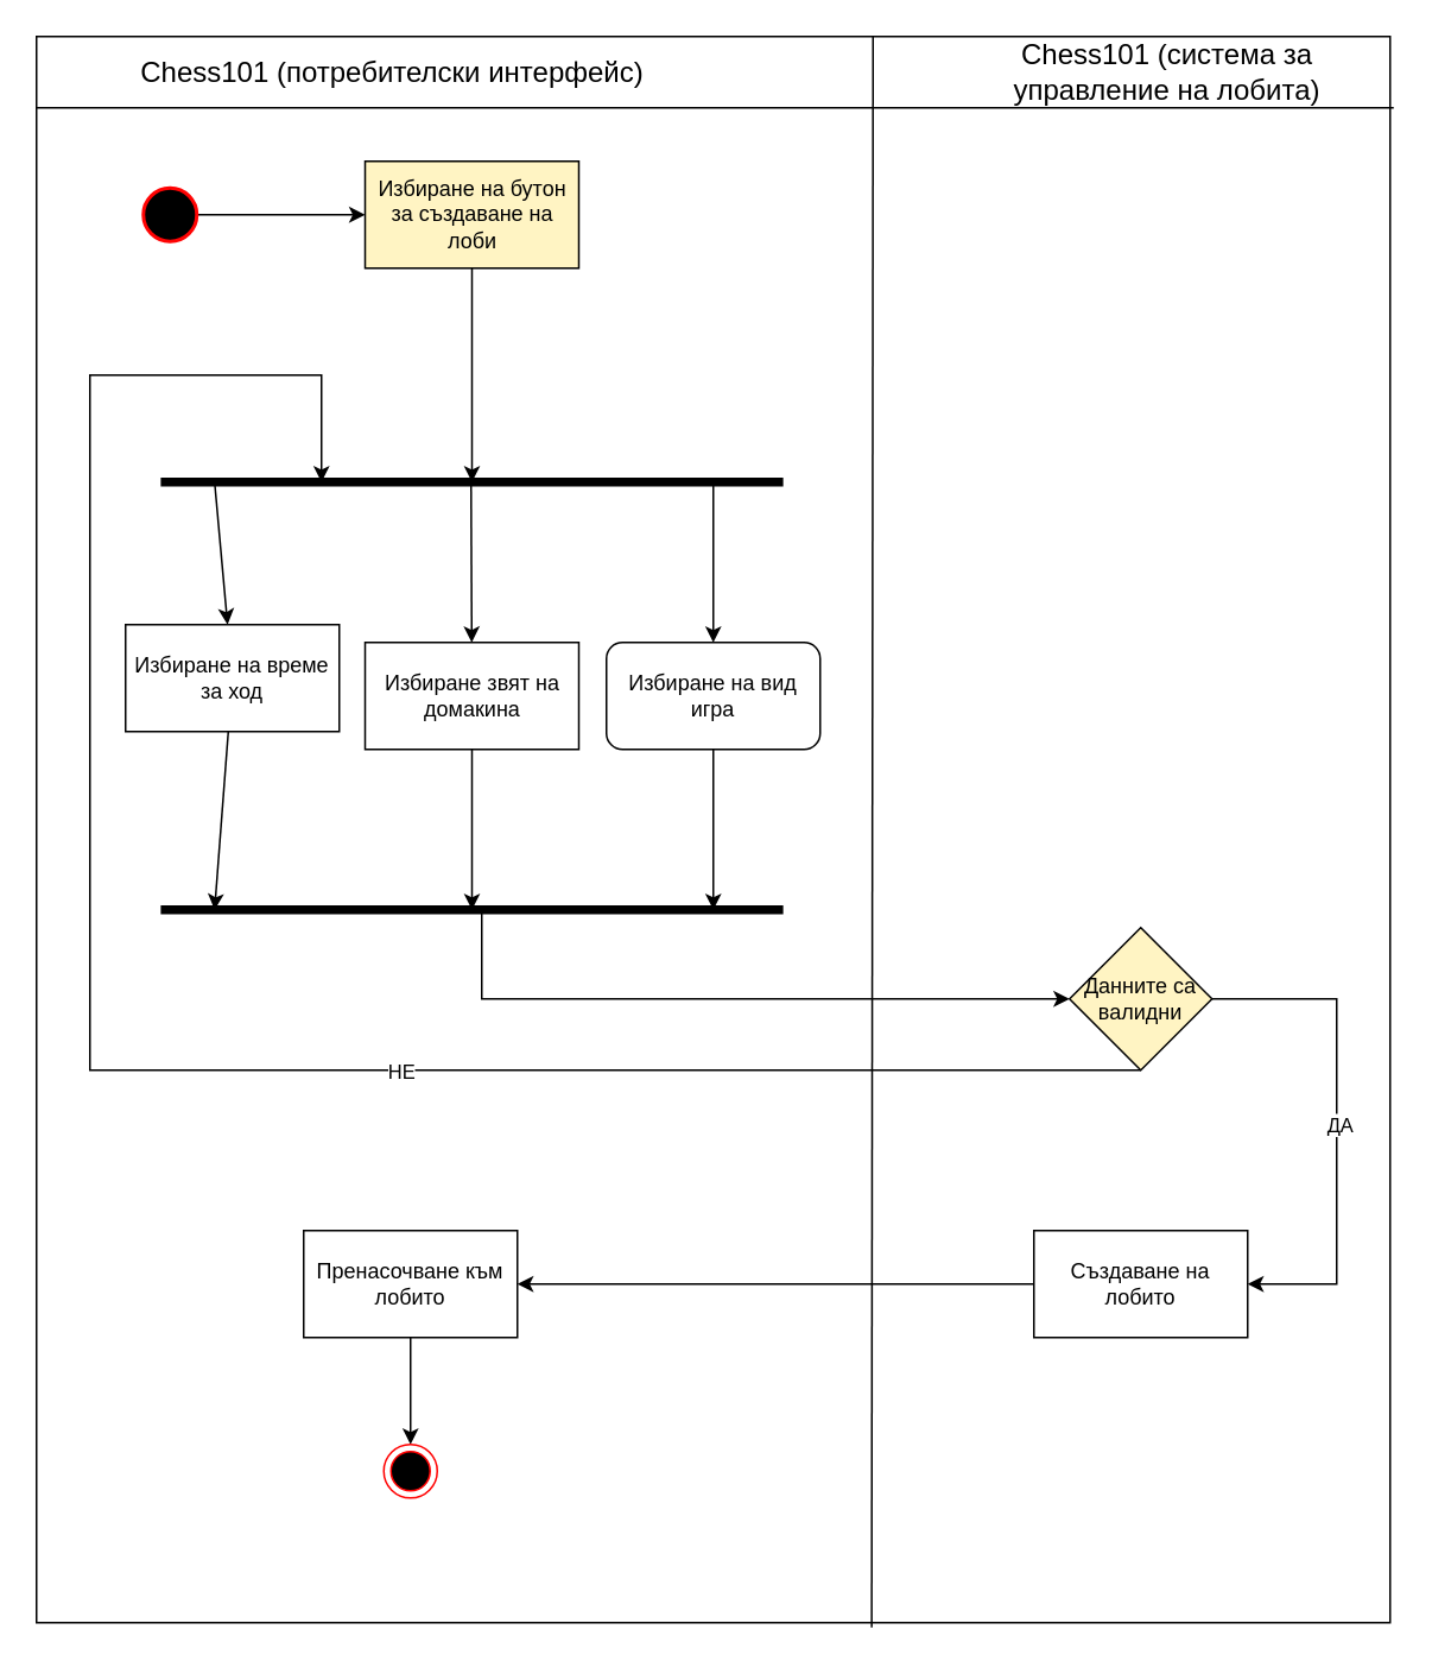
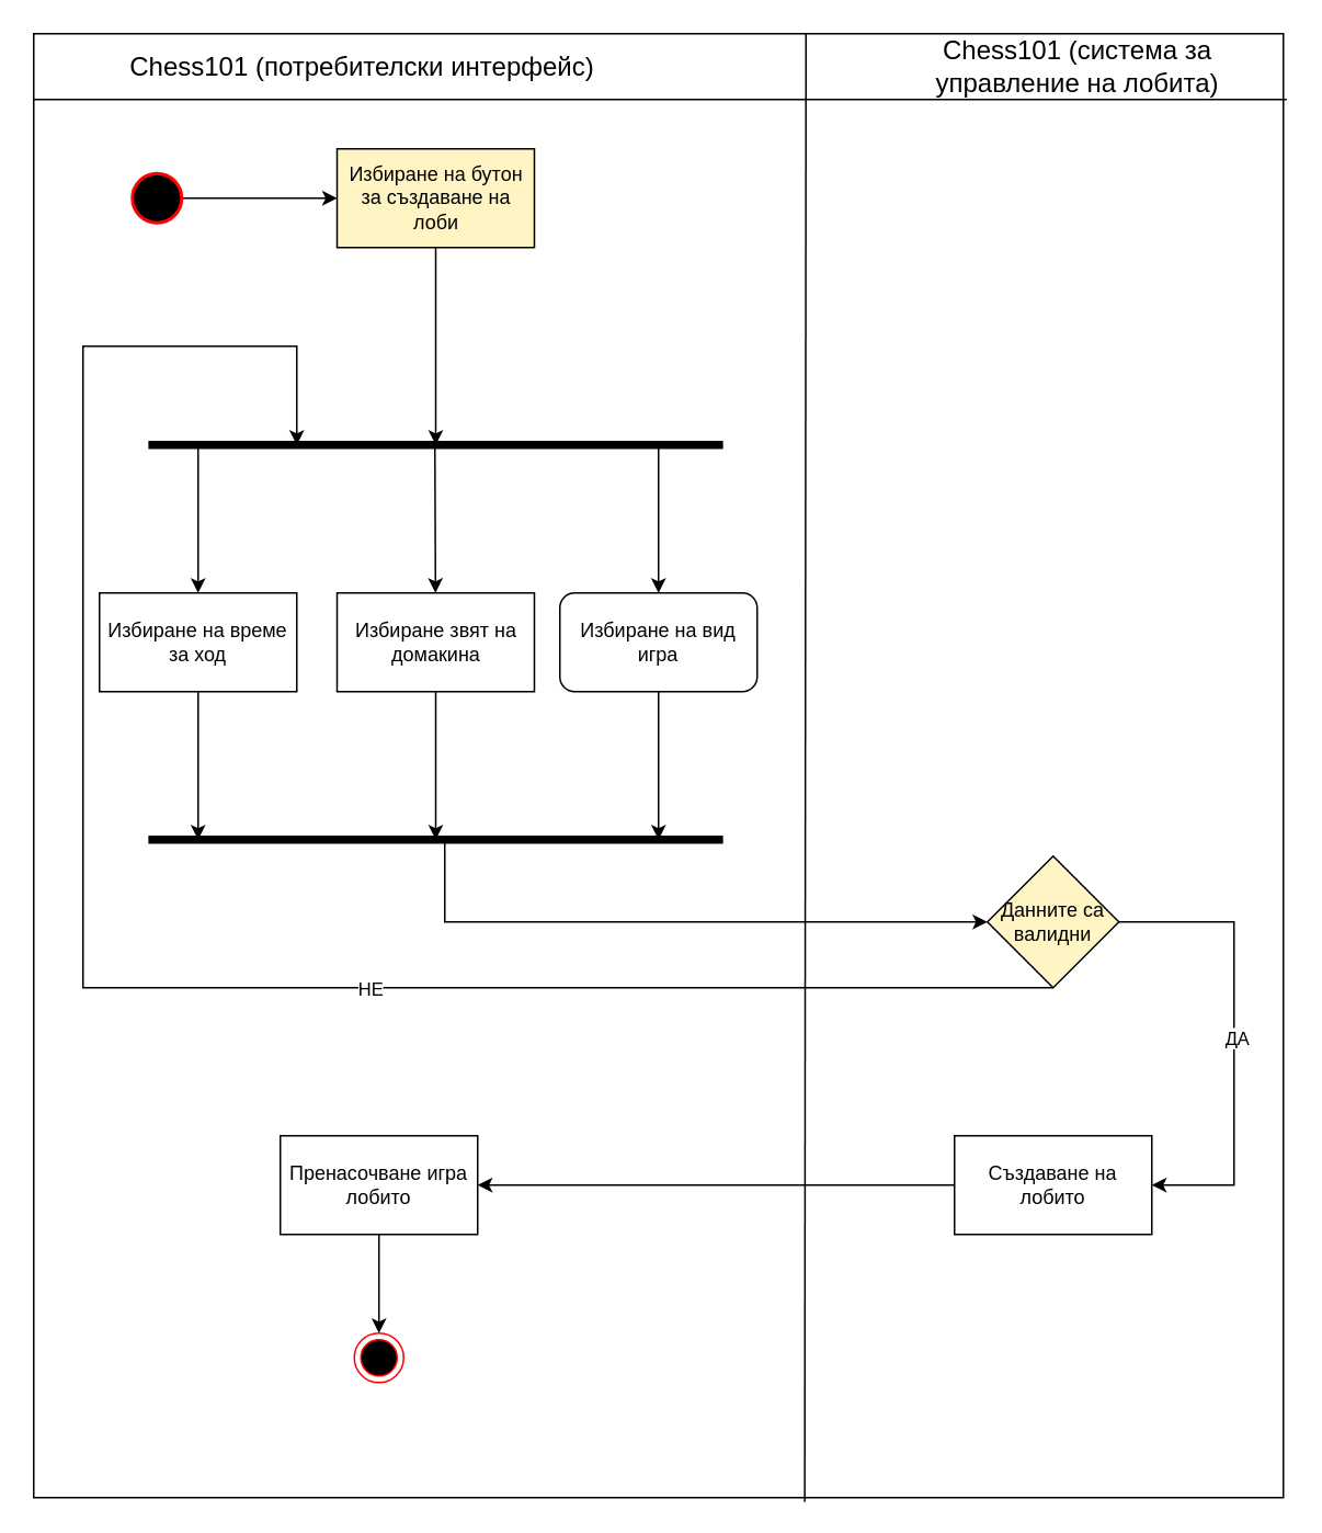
  <mxCell id="0" />
  <mxCell id="1" parent="0" />
  <mxCell id="2" value="" style="rounded=0;whiteSpace=wrap;html=1;" vertex="1" parent="1"><mxGeometry x="20" y="20" width="760" height="890" as="geometry" /></mxCell>
  <mxCell id="3" value="" style="endArrow=none;html=1;" edge="1" parent="1"><mxGeometry width="50" height="50" relative="1" as="geometry"><mxPoint x="20" y="60" as="sourcePoint" /><mxPoint x="782" y="60" as="targetPoint" /></mxGeometry></mxCell>
  <mxCell id="4" value="" style="endArrow=none;html=1;entryX=0.618;entryY=0;entryDx=0;entryDy=0;entryPerimeter=0;exitX=0.617;exitY=1.003;exitDx=0;exitDy=0;exitPerimeter=0;" edge="1" parent="1" source="2" target="2"><mxGeometry width="50" height="50" relative="1" as="geometry"><mxPoint x="490" y="784" as="sourcePoint" /><mxPoint x="410" y="20" as="targetPoint" /><Array as="points" /></mxGeometry></mxCell>
  <mxCell id="5" value="&lt;font style=&quot;font-size: 16px&quot;&gt;Chess101 (потребителски интерфейс)&lt;/font&gt;" style="text;html=1;strokeColor=none;fillColor=none;align=center;verticalAlign=middle;whiteSpace=wrap;rounded=0;" vertex="1" parent="1"><mxGeometry x="70" y="20" width="300" height="40" as="geometry" /></mxCell>
  <mxCell id="6" value="&lt;font style=&quot;font-size: 16px&quot;&gt;Chess101 (система за управление на лобита)&lt;/font&gt;" style="text;html=1;strokeColor=none;fillColor=none;align=center;verticalAlign=middle;whiteSpace=wrap;rounded=0;" vertex="1" parent="1"><mxGeometry x="540" y="20" width="230" height="40" as="geometry" /></mxCell>
  <mxCell id="7" style="edgeStyle=none;rounded=0;orthogonalLoop=1;jettySize=auto;html=1;entryX=0;entryY=0.5;entryDx=0;entryDy=0;" edge="1" parent="1" target="30"><mxGeometry relative="1" as="geometry"><mxPoint x="109" y="120" as="sourcePoint" /></mxGeometry></mxCell>
  <mxCell id="8" style="edgeStyle=none;rounded=0;orthogonalLoop=1;jettySize=auto;html=1;strokeColor=#000000;strokeWidth=1;" edge="1" parent="1" source="30"><mxGeometry relative="1" as="geometry"><mxPoint x="264.5" y="270" as="targetPoint" /><mxPoint x="264.5" y="240" as="sourcePoint" /></mxGeometry></mxCell>
  <mxCell id="9" value="" style="endArrow=none;html=1;strokeColor=#000000;strokeWidth=5;" edge="1" parent="1"><mxGeometry width="50" height="50" relative="1" as="geometry"><mxPoint x="89.75" y="270" as="sourcePoint" /><mxPoint x="439.25" y="270" as="targetPoint" /></mxGeometry></mxCell>
  <mxCell id="10" style="edgeStyle=none;rounded=0;orthogonalLoop=1;jettySize=auto;html=1;strokeColor=#000000;strokeWidth=1;" edge="1" parent="1" target="12"><mxGeometry relative="1" as="geometry"><mxPoint x="264" y="270" as="sourcePoint" /></mxGeometry></mxCell>
  <mxCell id="11" style="edgeStyle=none;rounded=0;orthogonalLoop=1;jettySize=auto;html=1;strokeColor=#000000;strokeWidth=1;" edge="1" parent="1" source="12"><mxGeometry relative="1" as="geometry"><mxPoint x="264.5" y="510" as="targetPoint" /></mxGeometry></mxCell>
  <mxCell id="12" value="Избиране звят на домакина" style="rounded=0;whiteSpace=wrap;html=1;" vertex="1" parent="1"><mxGeometry x="204.5" y="360" width="120" height="60" as="geometry" /></mxCell>
  <mxCell id="13" style="edgeStyle=none;rounded=0;orthogonalLoop=1;jettySize=auto;html=1;strokeColor=#000000;strokeWidth=1;" edge="1" parent="1" target="15"><mxGeometry relative="1" as="geometry"><mxPoint x="400" y="270" as="sourcePoint" /></mxGeometry></mxCell>
  <mxCell id="14" style="edgeStyle=none;rounded=0;orthogonalLoop=1;jettySize=auto;html=1;strokeColor=#000000;strokeWidth=1;" edge="1" parent="1" source="15"><mxGeometry relative="1" as="geometry"><mxPoint x="400" y="510" as="targetPoint" /></mxGeometry></mxCell>
  <mxCell id="15" value="Избиране на вид игра" style="whiteSpace=wrap;html=1;rounded=1;" vertex="1" parent="1"><mxGeometry x="340" y="360" width="120" height="60" as="geometry" /></mxCell>
  <mxCell id="16" style="edgeStyle=none;rounded=0;orthogonalLoop=1;jettySize=auto;html=1;strokeColor=#000000;strokeWidth=1;" edge="1" parent="1" target="18"><mxGeometry relative="1" as="geometry"><mxPoint x="120" y="270" as="sourcePoint" /></mxGeometry></mxCell>
  <mxCell id="17" style="edgeStyle=none;rounded=0;orthogonalLoop=1;jettySize=auto;html=1;strokeColor=#000000;strokeWidth=1;" edge="1" parent="1" source="18"><mxGeometry relative="1" as="geometry"><mxPoint x="120" y="510" as="targetPoint" /></mxGeometry></mxCell>
- <mxCell id="18" value="Избиране на време за ход" style="rounded=0;whiteSpace=wrap;html=1;" vertex="1" parent="1"><mxGeometry x="70" y="350" width="120" height="60" as="geometry" /></mxCell>
+ <mxCell id="18" value="Избиране на време за ход" style="rounded=0;whiteSpace=wrap;html=1;" vertex="1" parent="1"><mxGeometry x="60" y="360" width="120" height="60" as="geometry" /></mxCell>
  <mxCell id="19" value="" style="endArrow=none;html=1;strokeColor=#000000;strokeWidth=5;" edge="1" parent="1"><mxGeometry width="50" height="50" relative="1" as="geometry"><mxPoint x="89.75" y="510" as="sourcePoint" /><mxPoint x="439.25" y="510" as="targetPoint" /></mxGeometry></mxCell>
  <mxCell id="20" style="edgeStyle=none;rounded=0;orthogonalLoop=1;jettySize=auto;html=1;strokeColor=#000000;strokeWidth=1;entryX=0;entryY=0.5;entryDx=0;entryDy=0;" edge="1" parent="1" target="27"><mxGeometry relative="1" as="geometry"><mxPoint x="270" y="510" as="sourcePoint" /><Array as="points"><mxPoint x="270" y="560" /></Array></mxGeometry></mxCell>
  <mxCell id="21" style="edgeStyle=none;rounded=0;orthogonalLoop=1;jettySize=auto;html=1;entryX=1;entryY=0.5;entryDx=0;entryDy=0;strokeColor=#000000;strokeWidth=1;exitX=0;exitY=0.5;exitDx=0;exitDy=0;" edge="1" parent="1" source="22" target="24"><mxGeometry relative="1" as="geometry"><Array as="points" /></mxGeometry></mxCell>
  <mxCell id="22" value="Създаване на лобито" style="rounded=0;whiteSpace=wrap;html=1;" vertex="1" parent="1"><mxGeometry x="580" y="690" width="120" height="60" as="geometry" /></mxCell>
  <mxCell id="23" style="edgeStyle=none;rounded=0;orthogonalLoop=1;jettySize=auto;html=1;strokeColor=#000000;strokeWidth=1;entryX=0.5;entryY=0;entryDx=0;entryDy=0;" edge="1" parent="1" source="24" target="31"><mxGeometry relative="1" as="geometry"><mxPoint x="230" y="820" as="targetPoint" /></mxGeometry></mxCell>
- <mxCell id="24" value="Пренасочване към лобито" style="rounded=0;whiteSpace=wrap;html=1;" vertex="1" parent="1"><mxGeometry x="170" y="690" width="120" height="60" as="geometry" /></mxCell>
+ <mxCell id="24" value="Пренасочване игра лобито" style="rounded=0;whiteSpace=wrap;html=1;" vertex="1" parent="1"><mxGeometry x="170" y="690" width="120" height="60" as="geometry" /></mxCell>
  <mxCell id="25" style="edgeStyle=none;rounded=0;orthogonalLoop=1;jettySize=auto;html=1;strokeColor=#000000;strokeWidth=1;exitX=1;exitY=0.5;exitDx=0;exitDy=0;entryX=1;entryY=0.5;entryDx=0;entryDy=0;" edge="1" parent="1" source="27" target="22"><mxGeometry relative="1" as="geometry"><Array as="points"><mxPoint x="750" y="560" /><mxPoint x="750" y="720" /></Array></mxGeometry></mxCell>
  <mxCell id="26" value="ДА" style="edgeLabel;html=1;align=center;verticalAlign=middle;resizable=0;points=[];" vertex="1" connectable="0" parent="25"><mxGeometry x="-0.014" y="1" relative="1" as="geometry"><mxPoint y="2" as="offset" /></mxGeometry></mxCell>
  <mxCell id="27" value="Данните са валидни" style="rhombus;whiteSpace=wrap;html=1;fillColor=#FFF4C3;" vertex="1" parent="1"><mxGeometry x="600" y="520" width="80" height="80" as="geometry" /></mxCell>
  <mxCell id="28" style="edgeStyle=none;rounded=0;orthogonalLoop=1;jettySize=auto;html=1;strokeColor=#000000;strokeWidth=1;exitX=0.5;exitY=1;exitDx=0;exitDy=0;" edge="1" parent="1" source="27"><mxGeometry relative="1" as="geometry"><mxPoint x="180" y="270" as="targetPoint" /><Array as="points"><mxPoint x="50" y="600" /><mxPoint x="50" y="210" /><mxPoint x="180" y="210" /></Array></mxGeometry></mxCell>
  <mxCell id="29" value="НЕ" style="edgeLabel;html=1;align=center;verticalAlign=middle;resizable=0;points=[];" vertex="1" connectable="0" parent="28"><mxGeometry x="-0.663" relative="1" as="geometry"><mxPoint x="-219" as="offset" /></mxGeometry></mxCell>
  <mxCell id="30" value="Избиране на бутон за създаване на лоби" style="rounded=0;whiteSpace=wrap;html=1;fillColor=#fff4c3;" vertex="1" parent="1"><mxGeometry x="204.5" y="90" width="120" height="60" as="geometry" /></mxCell>
  <mxCell id="31" value="" style="ellipse;html=1;shape=endState;fillColor=#000000;strokeColor=#ff0000;" vertex="1" parent="1"><mxGeometry x="215" y="810" width="30" height="30" as="geometry" /></mxCell>
  <mxCell id="32" value="" style="strokeWidth=2;html=1;shape=mxgraph.flowchart.start_2;whiteSpace=wrap;fillColor=#000000;strokeColor=#FF0303;" vertex="1" parent="1"><mxGeometry x="80" y="105" width="30" height="30" as="geometry" /></mxCell>
